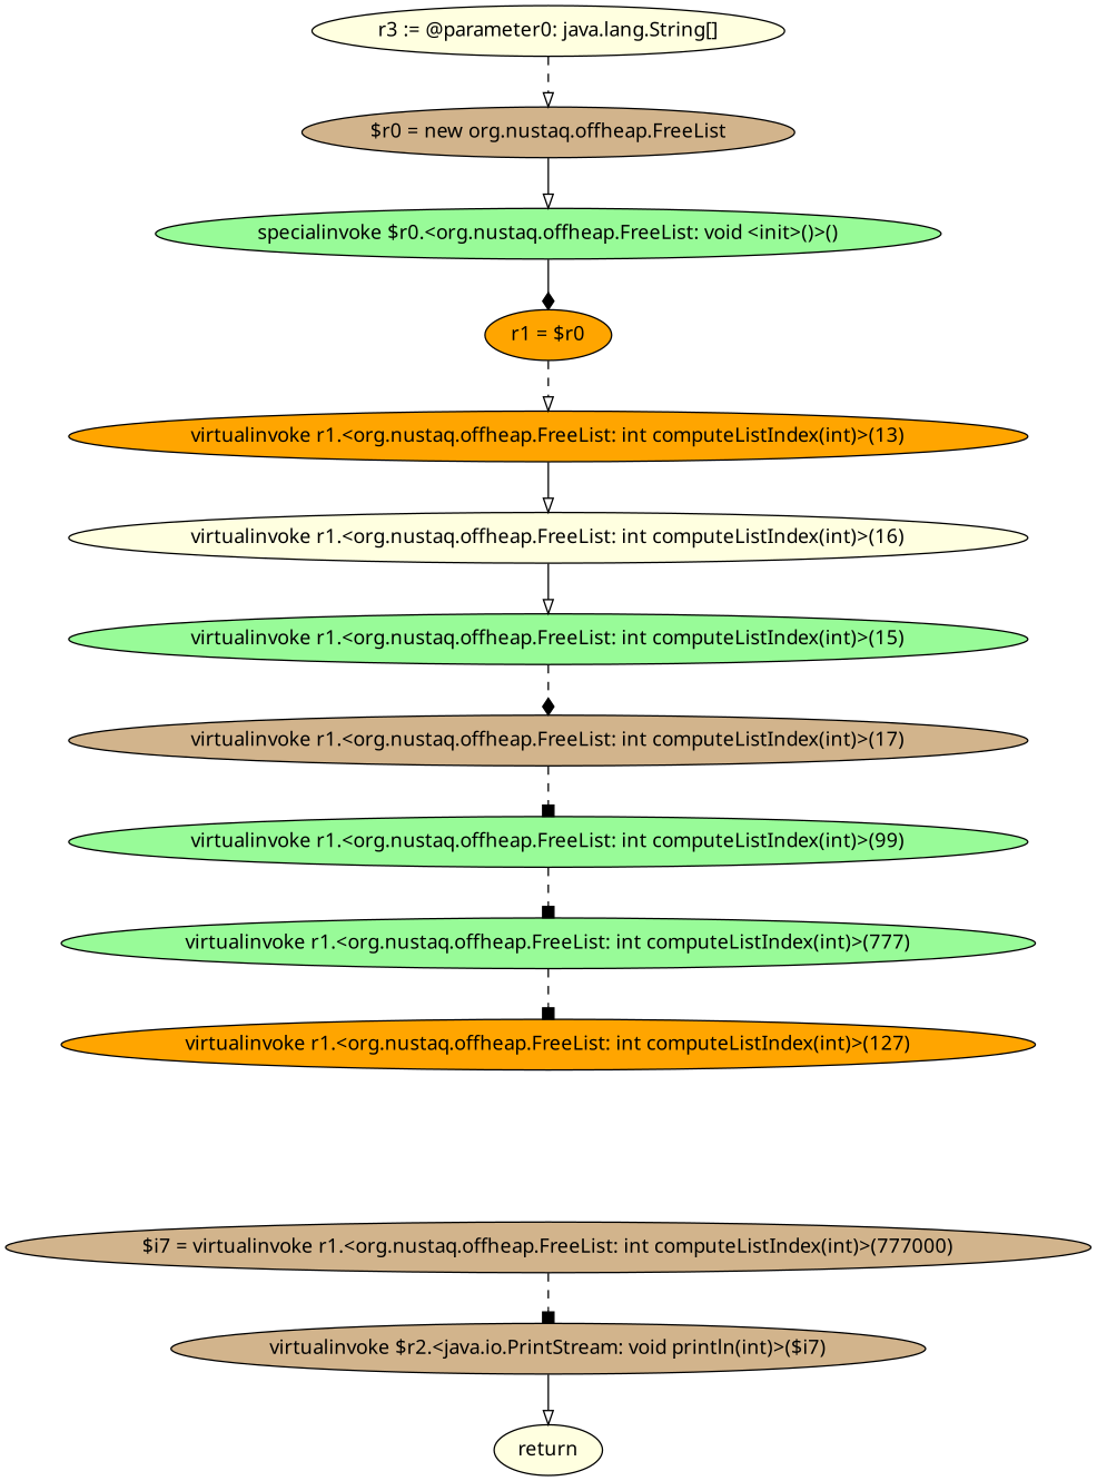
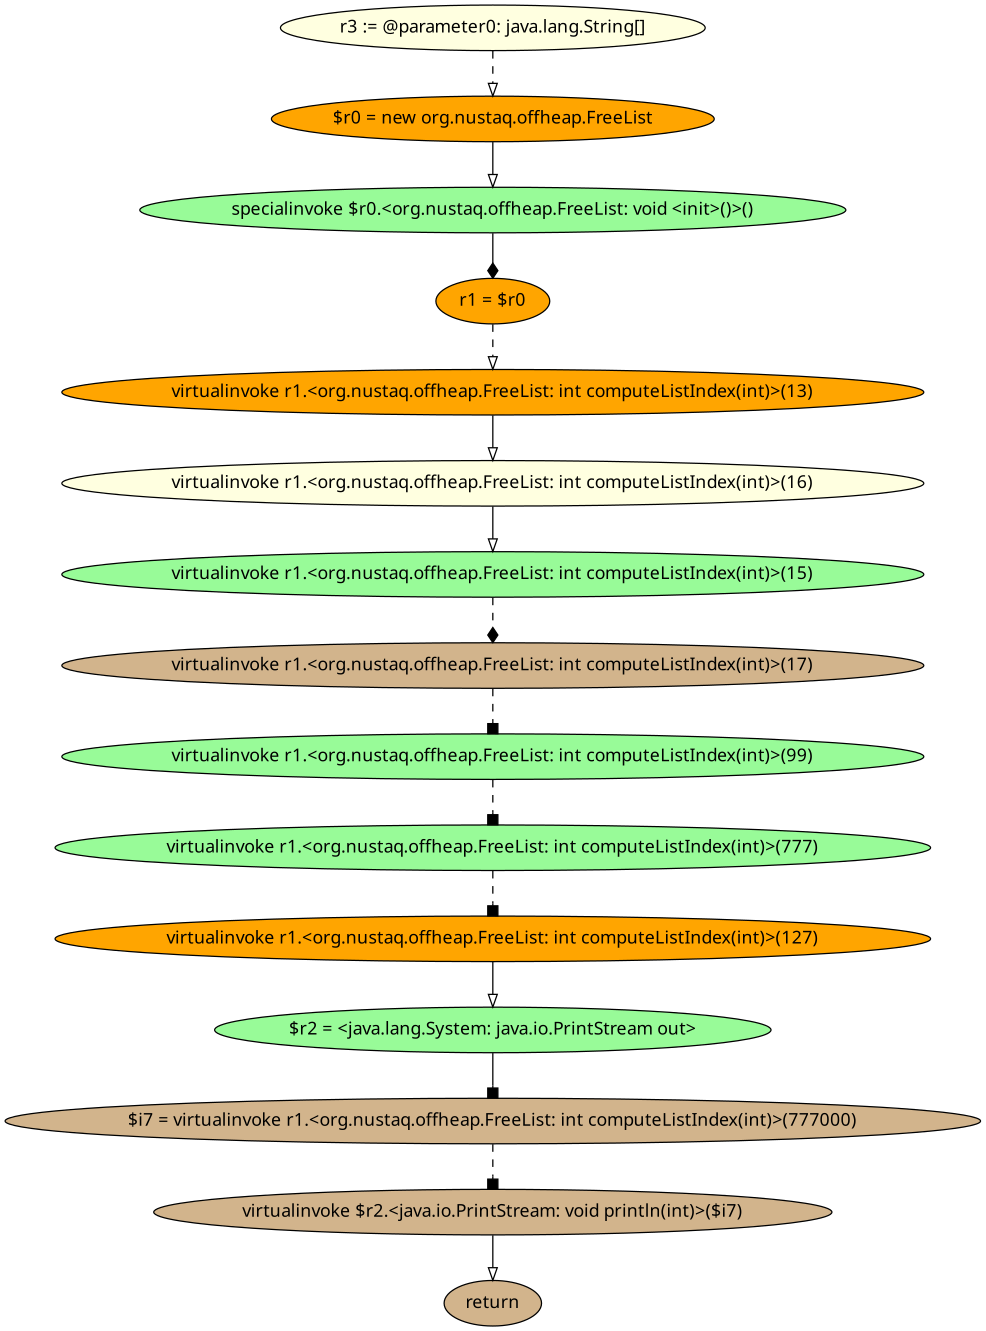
  digraph {
    fontname="Noto Sans"
    node [fillcolor=palegreen fontname="Noto Sans" style=filled]
    edge [arrowhead=onormal fontname="Noto Sans" style=dashed]
    "r3 := @parameter0: java.lang.String[]" [fillcolor=lightyellow]
-   "$r0 = new org.nustaq.offheap.FreeList" [fillcolor=tan]
+   "$r0 = new org.nustaq.offheap.FreeList" [fillcolor=orange]
    "specialinvoke $r0.<org.nustaq.offheap.FreeList: void <init>()>()"
    "r1 = $r0" [fillcolor=orange]
    "virtualinvoke r1.<org.nustaq.offheap.FreeList: int computeListIndex(int)>(13)" [fillcolor=orange]
    "virtualinvoke r1.<org.nustaq.offheap.FreeList: int computeListIndex(int)>(16)" [fillcolor=lightyellow]
    "virtualinvoke r1.<org.nustaq.offheap.FreeList: int computeListIndex(int)>(15)"
    "virtualinvoke r1.<org.nustaq.offheap.FreeList: int computeListIndex(int)>(17)" [fillcolor=tan]
    "virtualinvoke r1.<org.nustaq.offheap.FreeList: int computeListIndex(int)>(99)"
    "virtualinvoke r1.<org.nustaq.offheap.FreeList: int computeListIndex(int)>(777)"
    "virtualinvoke r1.<org.nustaq.offheap.FreeList: int computeListIndex(int)>(127)" [fillcolor=orange]
+   "$r2 = <java.lang.System: java.io.PrintStream out>"
    "$i7 = virtualinvoke r1.<org.nustaq.offheap.FreeList: int computeListIndex(int)>(777000)" [fillcolor=tan]
    "virtualinvoke $r2.<java.io.PrintStream: void println(int)>($i7)" [fillcolor=tan]
-   return [fillcolor=lightyellow]
+   return [fillcolor=tan]
    "r3 := @parameter0: java.lang.String[]" -> "$r0 = new org.nustaq.offheap.FreeList"
    "$r0 = new org.nustaq.offheap.FreeList" -> "specialinvoke $r0.<org.nustaq.offheap.FreeList: void <init>()>()" [style=solid]
    "specialinvoke $r0.<org.nustaq.offheap.FreeList: void <init>()>()" -> "r1 = $r0" [arrowhead=diamond style=solid]
    "r1 = $r0" -> "virtualinvoke r1.<org.nustaq.offheap.FreeList: int computeListIndex(int)>(13)"
    "virtualinvoke r1.<org.nustaq.offheap.FreeList: int computeListIndex(int)>(13)" -> "virtualinvoke r1.<org.nustaq.offheap.FreeList: int computeListIndex(int)>(16)" [style=solid]
    "virtualinvoke r1.<org.nustaq.offheap.FreeList: int computeListIndex(int)>(16)" -> "virtualinvoke r1.<org.nustaq.offheap.FreeList: int computeListIndex(int)>(15)" [style=solid]
    "virtualinvoke r1.<org.nustaq.offheap.FreeList: int computeListIndex(int)>(15)" -> "virtualinvoke r1.<org.nustaq.offheap.FreeList: int computeListIndex(int)>(17)" [arrowhead=diamond]
    "virtualinvoke r1.<org.nustaq.offheap.FreeList: int computeListIndex(int)>(17)" -> "virtualinvoke r1.<org.nustaq.offheap.FreeList: int computeListIndex(int)>(99)" [arrowhead=box]
    "virtualinvoke r1.<org.nustaq.offheap.FreeList: int computeListIndex(int)>(99)" -> "virtualinvoke r1.<org.nustaq.offheap.FreeList: int computeListIndex(int)>(777)" [arrowhead=box]
    "virtualinvoke r1.<org.nustaq.offheap.FreeList: int computeListIndex(int)>(777)" -> "virtualinvoke r1.<org.nustaq.offheap.FreeList: int computeListIndex(int)>(127)" [arrowhead=box]
+   "virtualinvoke r1.<org.nustaq.offheap.FreeList: int computeListIndex(int)>(127)" -> "$r2 = <java.lang.System: java.io.PrintStream out>" [style=solid]
+   "$r2 = <java.lang.System: java.io.PrintStream out>" -> "$i7 = virtualinvoke r1.<org.nustaq.offheap.FreeList: int computeListIndex(int)>(777000)" [arrowhead=box style=solid]
    "$i7 = virtualinvoke r1.<org.nustaq.offheap.FreeList: int computeListIndex(int)>(777000)" -> "virtualinvoke $r2.<java.io.PrintStream: void println(int)>($i7)" [arrowhead=box]
    "virtualinvoke $r2.<java.io.PrintStream: void println(int)>($i7)" -> return [style=solid]
  }
